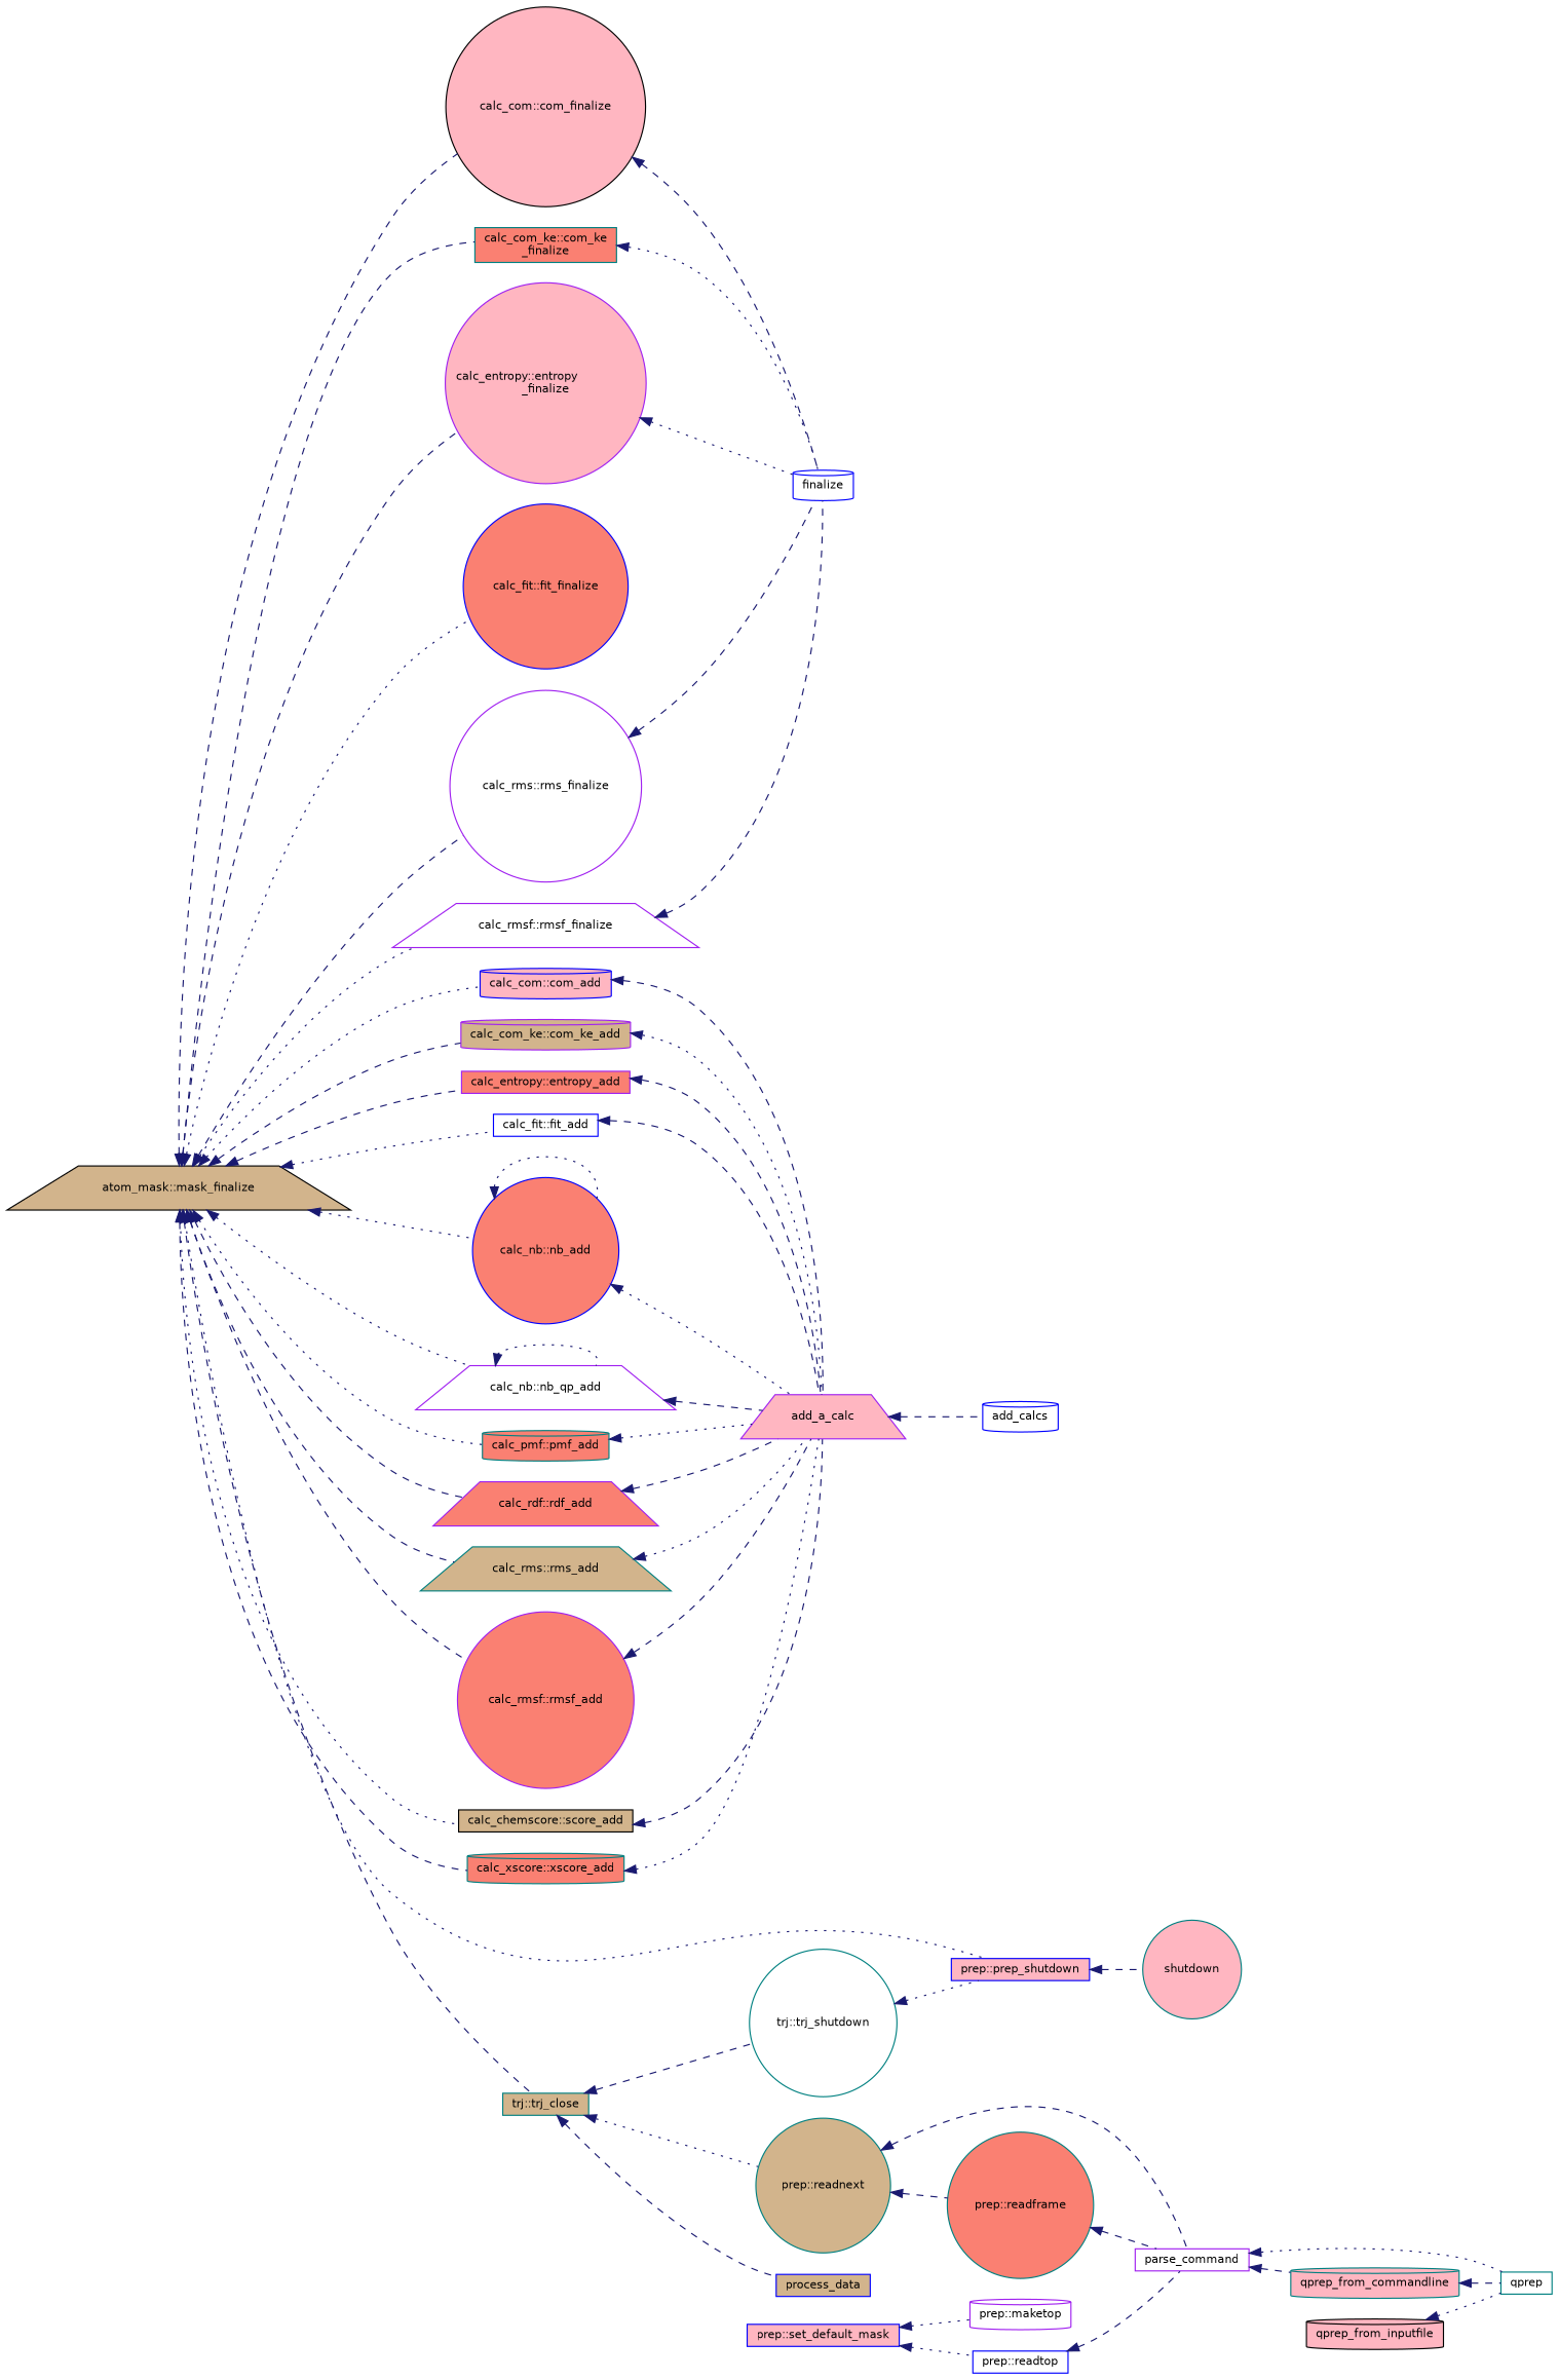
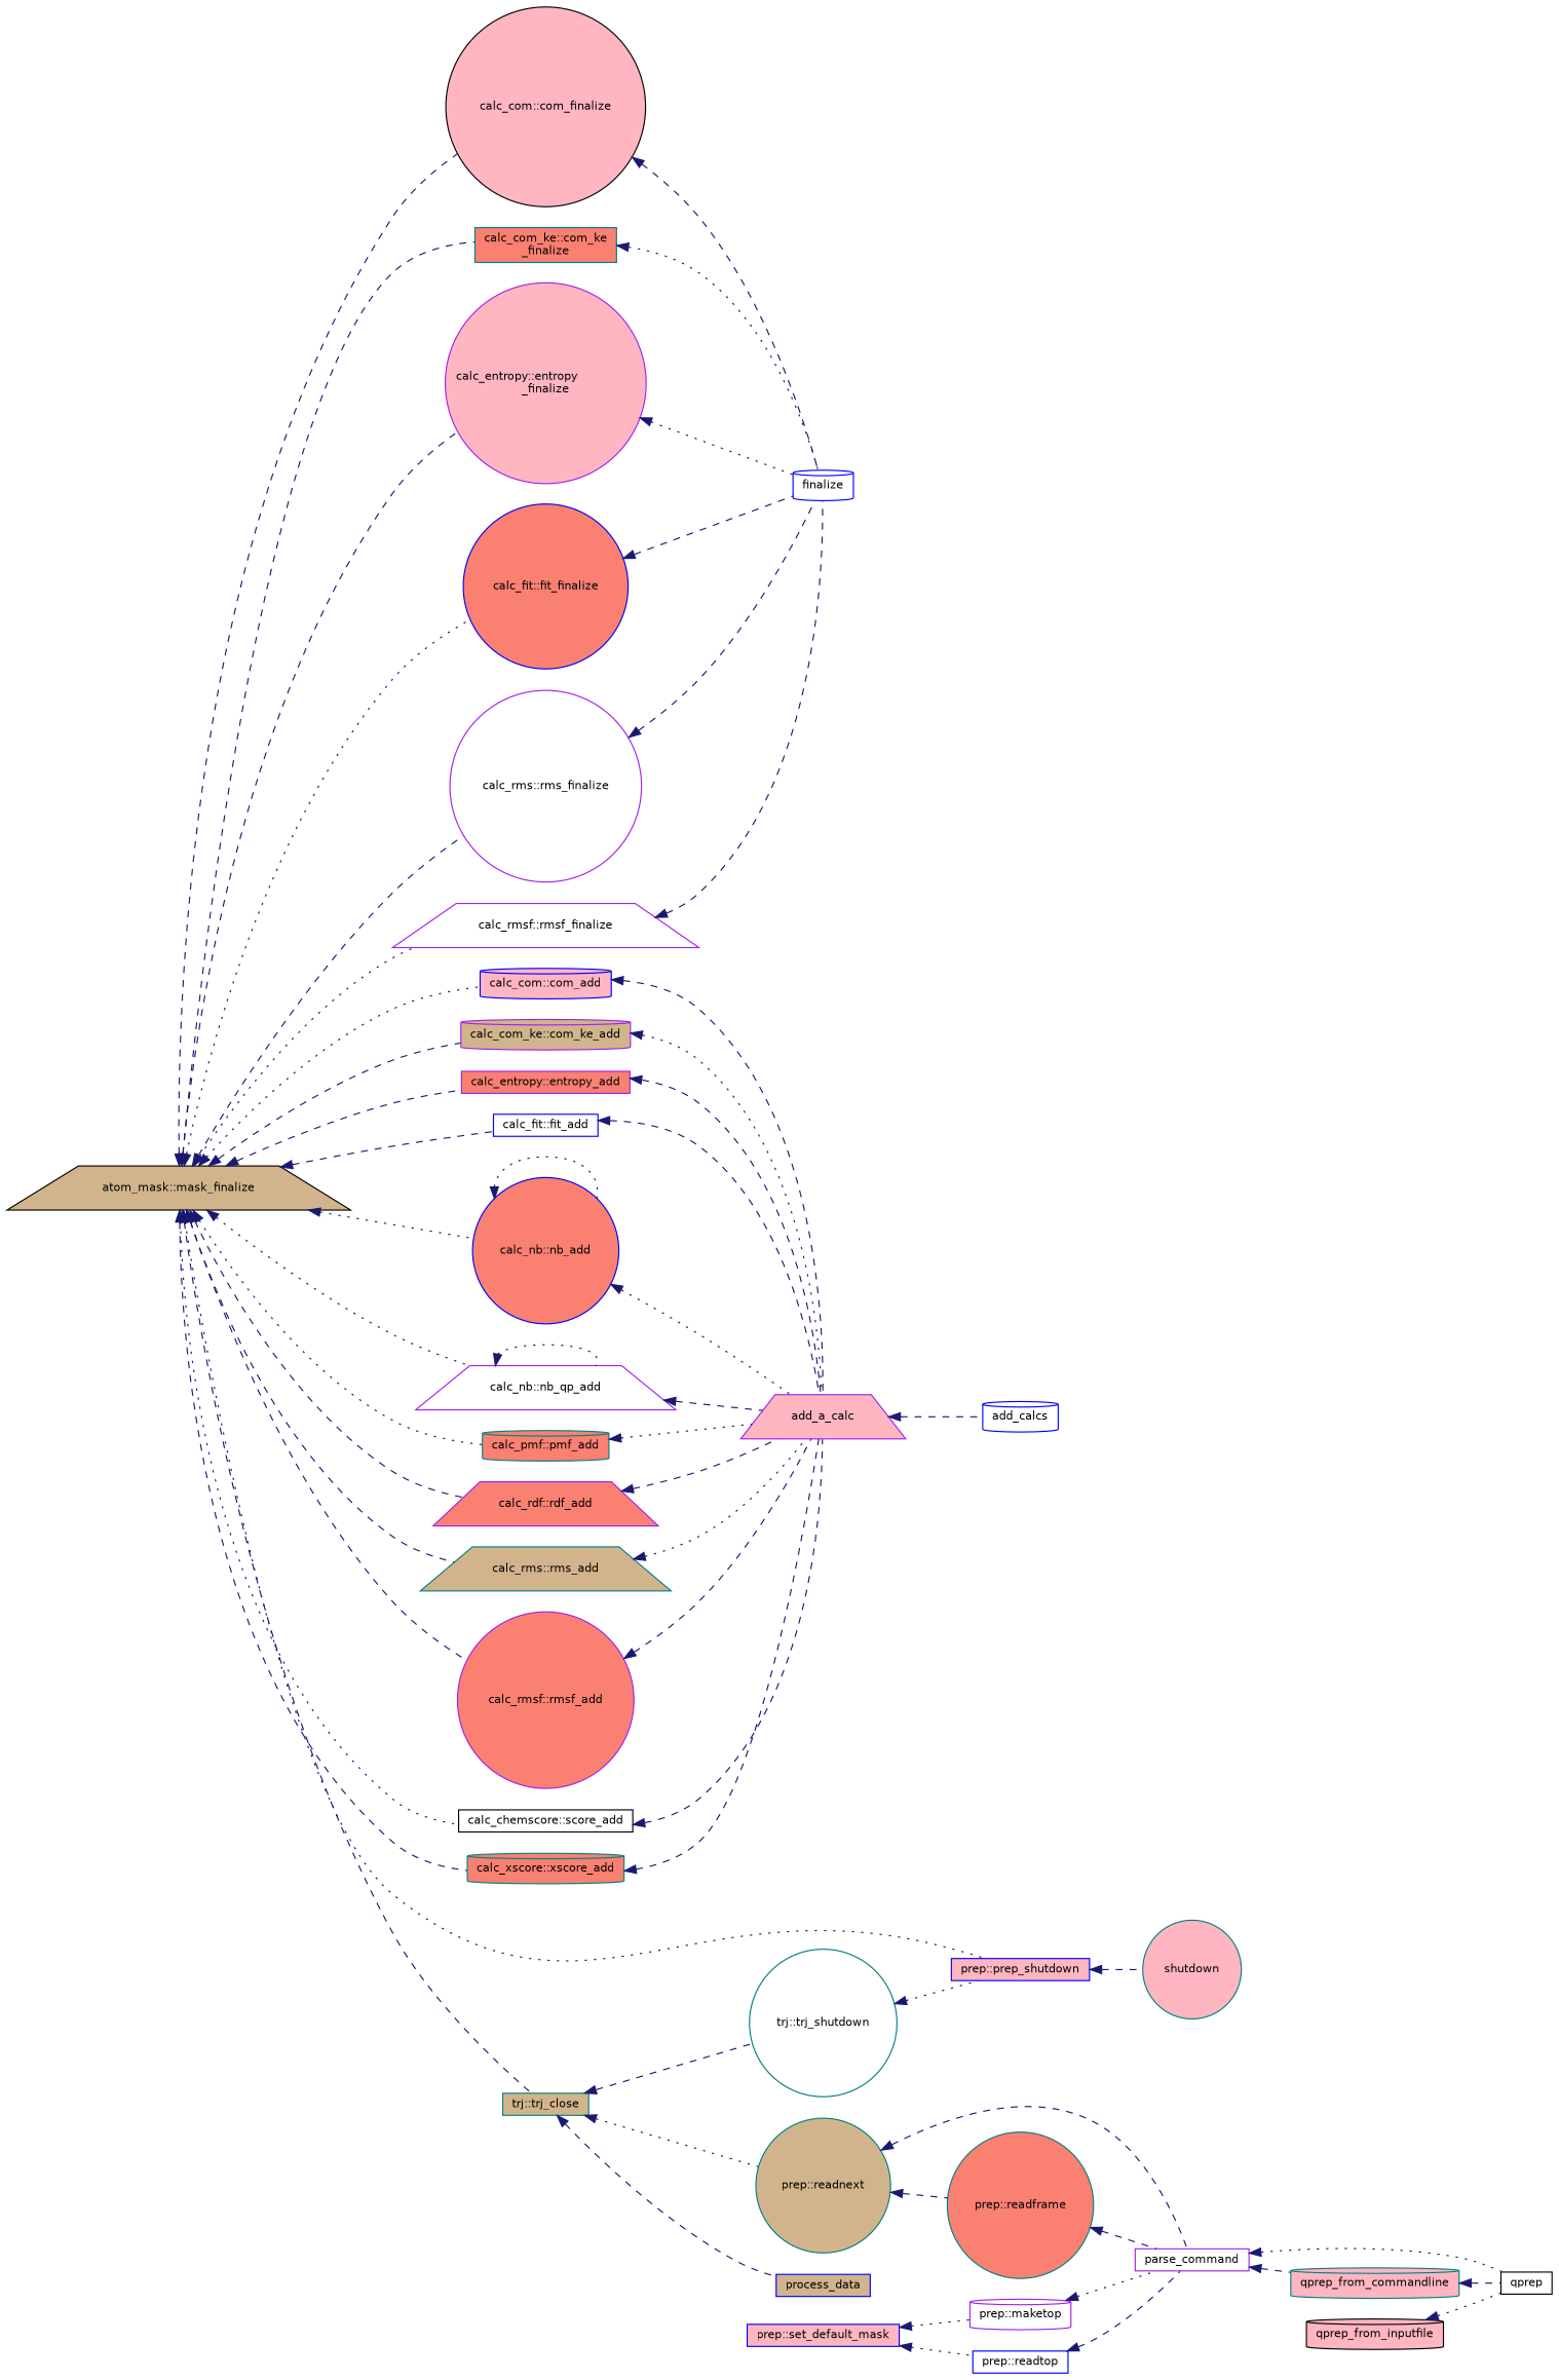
  digraph {
    rankdir=LR
    node [color=purple fillcolor=white fontname=Helvetica fontsize=10 shape=box style=filled]
    edge [color=midnightblue dir=back fontname=Helvetica fontsize=10 labelfontname=Helvetica labelfontsize=10 style=dashed]
    n1 [color=black fillcolor=tan fontcolor=black height=0.2 label="atom_mask::mask_finalize" shape=trapezium width=0.4]
    n2 [color=blue fillcolor=lightpink height=0.2 label="calc_com::com_add" shape=cylinder width=0.4]
    n3 [color=black fillcolor=lightpink height=0.2 label="calc_com::com_finalize" shape=circle width=0.4]
    n4 [fillcolor=tan height=0.2 label="calc_com_ke::com_ke_add" shape=cylinder width=0.4]
    n5 [color=teal fillcolor=salmon height=0.2 label="calc_com_ke::com_ke\l_finalize" width=0.4]
    n6 [fillcolor=salmon height=0.2 label="calc_entropy::entropy_add" width=0.4]
    n7 [fillcolor=lightpink height=0.2 label="calc_entropy::entropy\l_finalize" shape=circle width=0.4]
    n8 [color=blue height=0.2 label="calc_fit::fit_add" width=0.4]
    n9 [color=blue fillcolor=salmon height=0.2 label="calc_fit::fit_finalize" shape=circle width=0.4]
    n10 [color=blue fillcolor=salmon height=0.2 label="calc_nb::nb_add" shape=circle width=0.4]
    n11 [height=0.2 label="calc_nb::nb_qp_add" shape=trapezium width=0.4]
    n12 [color=teal fillcolor=salmon height=0.2 label="calc_pmf::pmf_add" shape=cylinder width=0.4]
    n13 [color=blue fillcolor=lightpink height=0.2 label="prep::prep_shutdown" width=0.4]
    n14 [fillcolor=salmon height=0.2 label="calc_rdf::rdf_add" shape=trapezium width=0.4]
    n15 [color=teal fillcolor=tan height=0.2 label="calc_rms::rms_add" shape=trapezium width=0.4]
    n16 [height=0.2 label="calc_rms::rms_finalize" shape=circle width=0.4]
    n17 [fillcolor=salmon height=0.2 label="calc_rmsf::rmsf_add" shape=circle width=0.4]
    n18 [height=0.2 label="calc_rmsf::rmsf_finalize" shape=trapezium width=0.4]
-   n19 [color=black fillcolor=tan height=0.2 label="calc_chemscore::score_add" width=0.4]
+   n19 [color=black height=0.2 label="calc_chemscore::score_add" width=0.4]
    n20 [color=teal fillcolor=tan height=0.2 label="trj::trj_close" width=0.4]
    n21 [color=teal fillcolor=salmon height=0.2 label="calc_xscore::xscore_add" shape=cylinder width=0.4]
    n22 [fillcolor=lightpink height=0.2 label=add_a_calc shape=trapezium width=0.4]
    n23 [color=blue height=0.2 label=finalize shape=cylinder width=0.4]
    n24 [color=teal fillcolor=lightpink height=0.2 label=shutdown shape=circle width=0.4]
    n25 [color=blue fillcolor=lightpink height=0.2 label="prep::set_default_mask" width=0.4]
    n26 [height=0.2 label="prep::maketop" shape=cylinder width=0.4]
    n27 [color=blue height=0.2 label="prep::readtop" width=0.4]
    n28 [color=teal fillcolor=tan height=0.2 label="prep::readnext" shape=circle width=0.4]
    n29 [color=blue fillcolor=tan height=0.2 label=process_data width=0.4]
    n30 [color=teal height=0.2 label="trj::trj_shutdown" shape=circle width=0.4]
    n31 [color=blue height=0.2 label=add_calcs shape=cylinder width=0.4]
    n32 [height=0.2 label=parse_command width=0.4]
    n33 [color=teal fillcolor=lightpink height=0.2 label=qprep_from_commandline shape=cylinder width=0.4]
-   n34 [color=teal height=0.2 label=qprep width=0.4]
+   n34 [color=black height=0.2 label=qprep width=0.4]
    n35 [color=black fillcolor=lightpink height=0.2 label=qprep_from_inputfile shape=cylinder width=0.4]
    n36 [color=teal fillcolor=salmon height=0.2 label="prep::readframe" shape=circle width=0.4]
    n1 -> n2 [style=dotted]
    n1 -> n3
    n1 -> n4
    n1 -> n5
    n1 -> n6
    n1 -> n7
-   n1 -> n8 [style=dotted]
+   n1 -> n8
    n1 -> n9 [style=dotted]
    n1 -> n10 [style=dotted]
    n1 -> n11 [style=dotted]
    n1 -> n12 [style=dotted]
    n1 -> n13 [style=dotted]
    n1 -> n14
    n1 -> n15
    n1 -> n16
    n1 -> n17
    n1 -> n18 [style=dotted]
    n1 -> n19 [style=dotted]
    n1 -> n20
    n1 -> n21
    n2 -> n22
    n3 -> n23
    n4 -> n22 [style=dotted]
    n5 -> n23 [style=dotted]
    n6 -> n22
    n7 -> n23 [style=dotted]
    n8 -> n22
+   n9 -> n23
    n10 -> n10 [style=dotted]
    n10 -> n22 [style=dotted]
    n11 -> n11 [style=dotted]
    n11 -> n22
    n12 -> n22 [style=dotted]
    n13 -> n24
    n14 -> n22
    n15 -> n22 [style=dotted]
    n16 -> n23
    n17 -> n22
    n18 -> n23
    n19 -> n22
    n20 -> n28 [style=dotted]
    n20 -> n29
    n20 -> n30
-   n21 -> n22 [style=dotted]
+   n21 -> n22
    n22 -> n31
    n25 -> n26 [style=dotted]
    n25 -> n27 [style=dotted]
+   n26 -> n32 [style=dotted]
    n27 -> n32
    n28 -> n32
    n28 -> n36
    n30 -> n13 [style=dotted]
    n32 -> n33
    n32 -> n34 [style=dotted]
    n33 -> n34
    n35 -> n34 [style=dotted]
    n36 -> n32
  }
